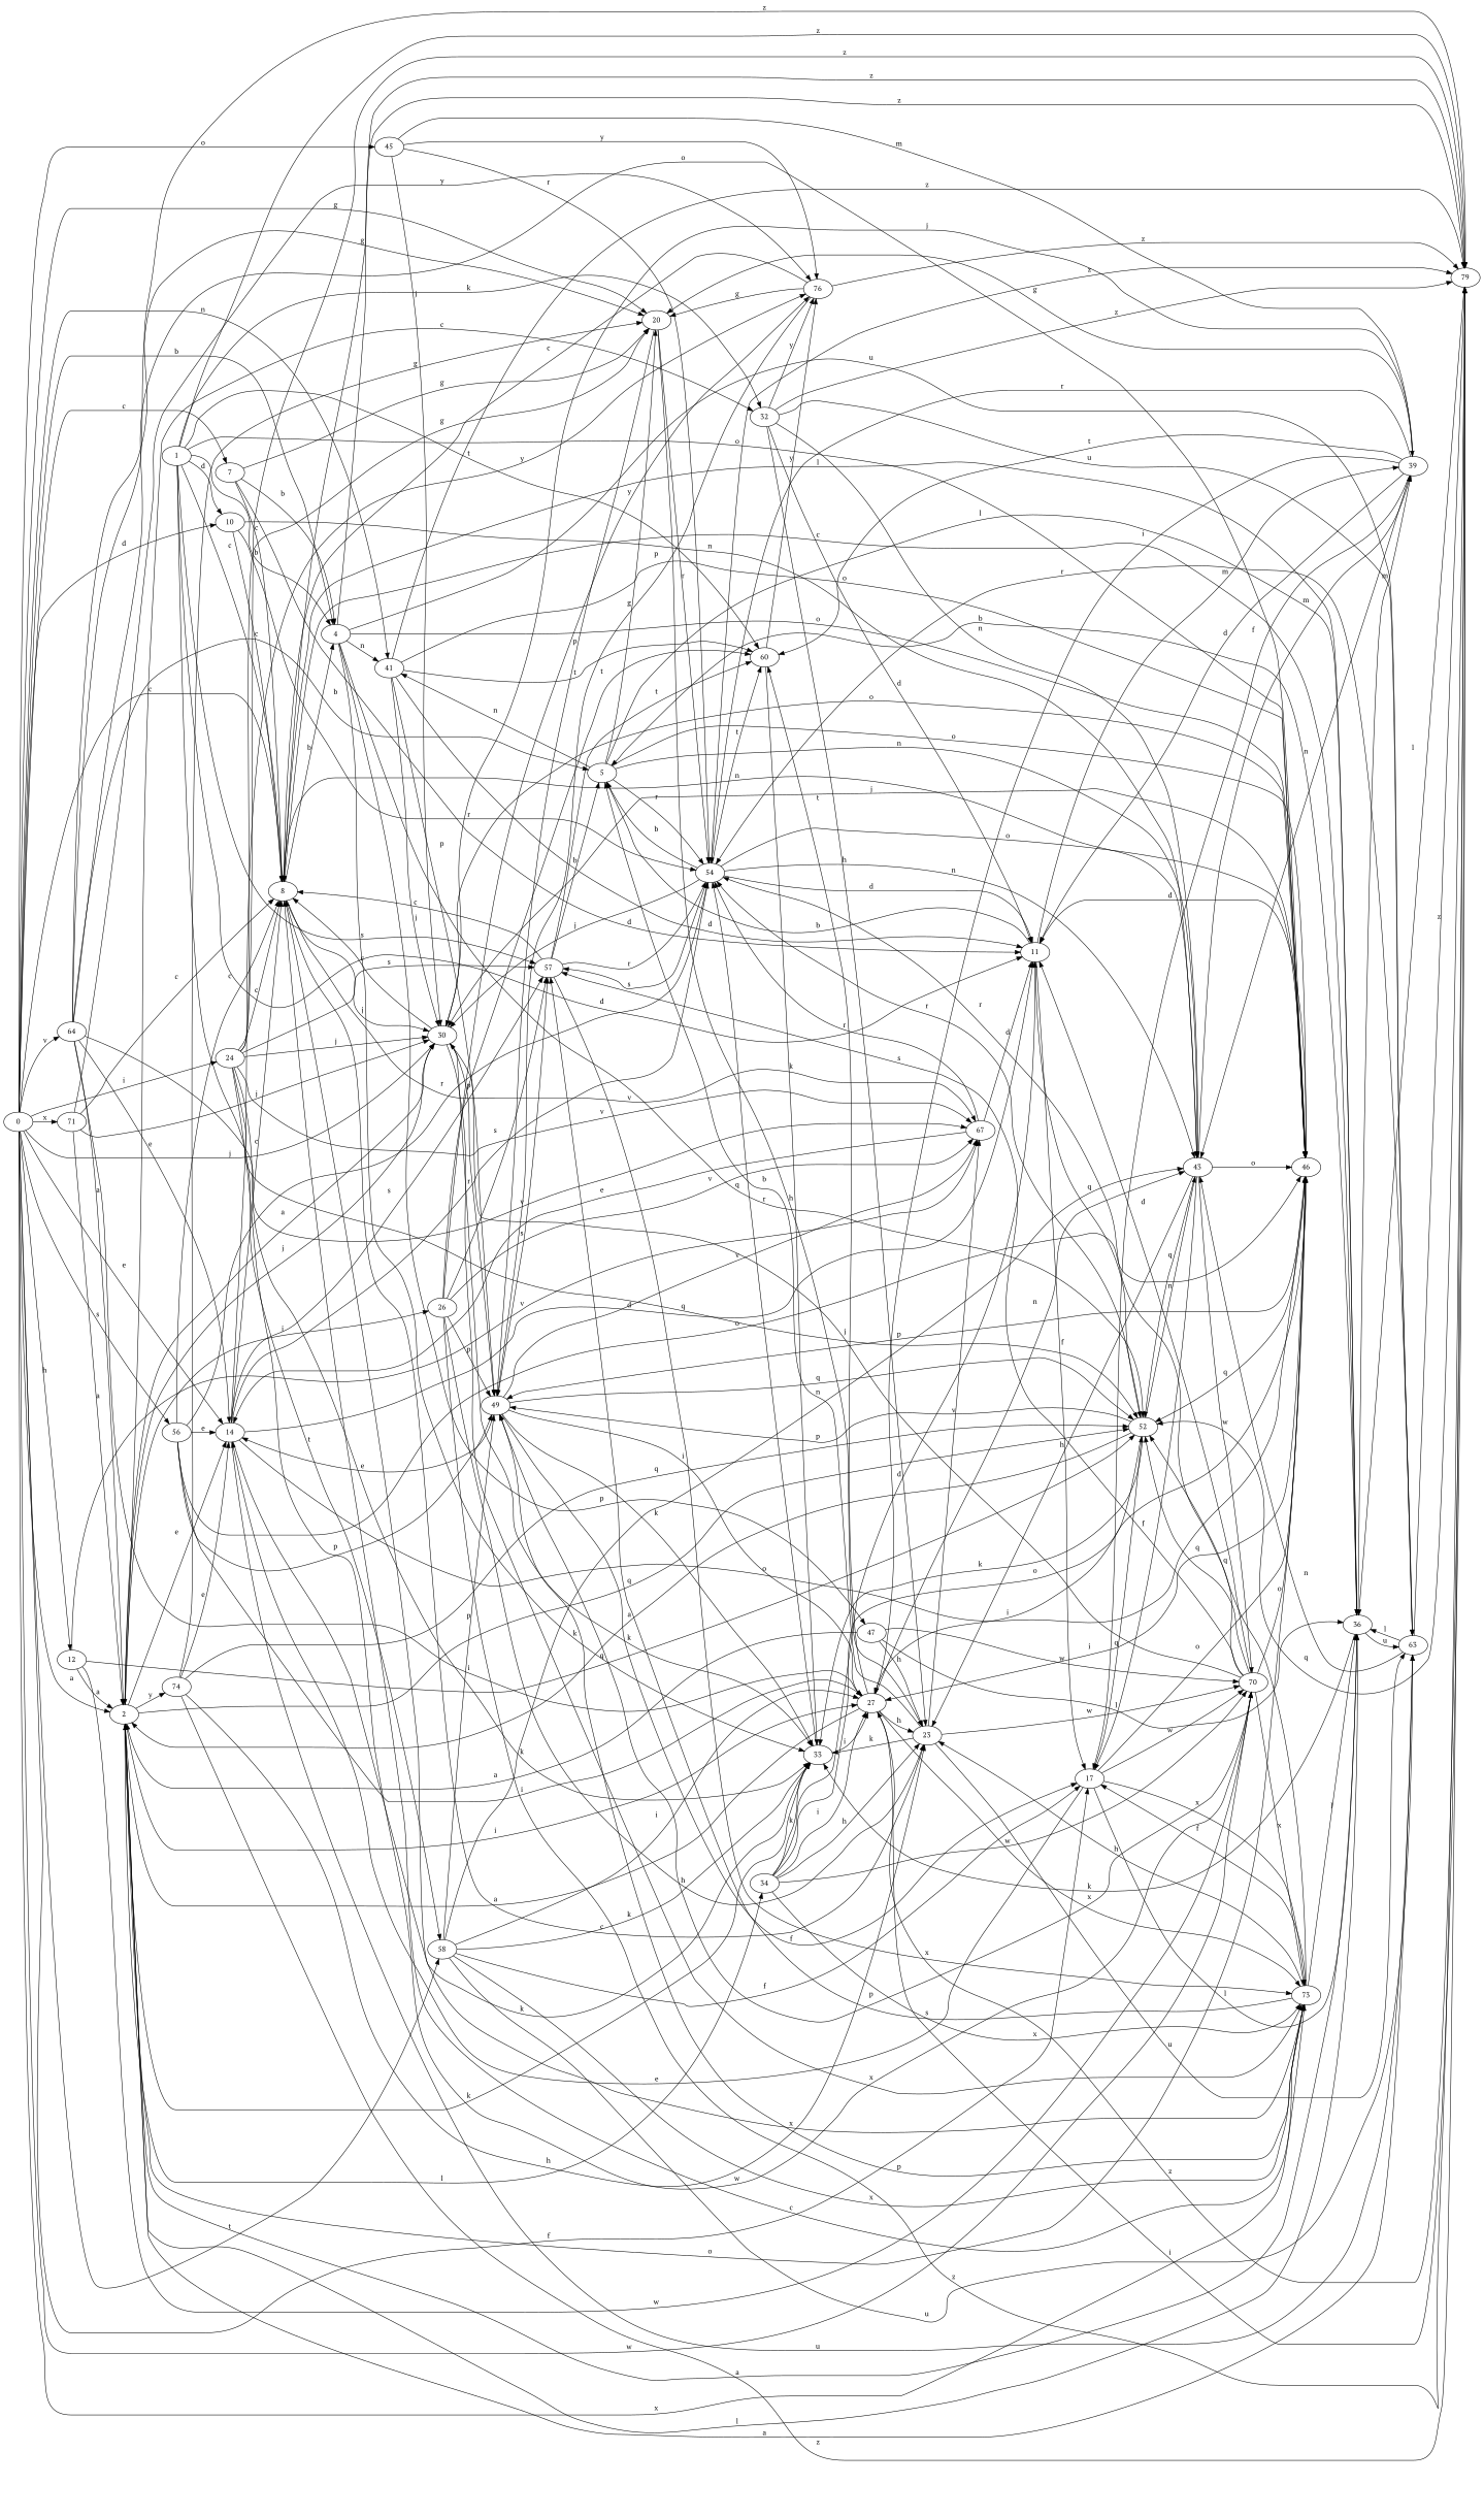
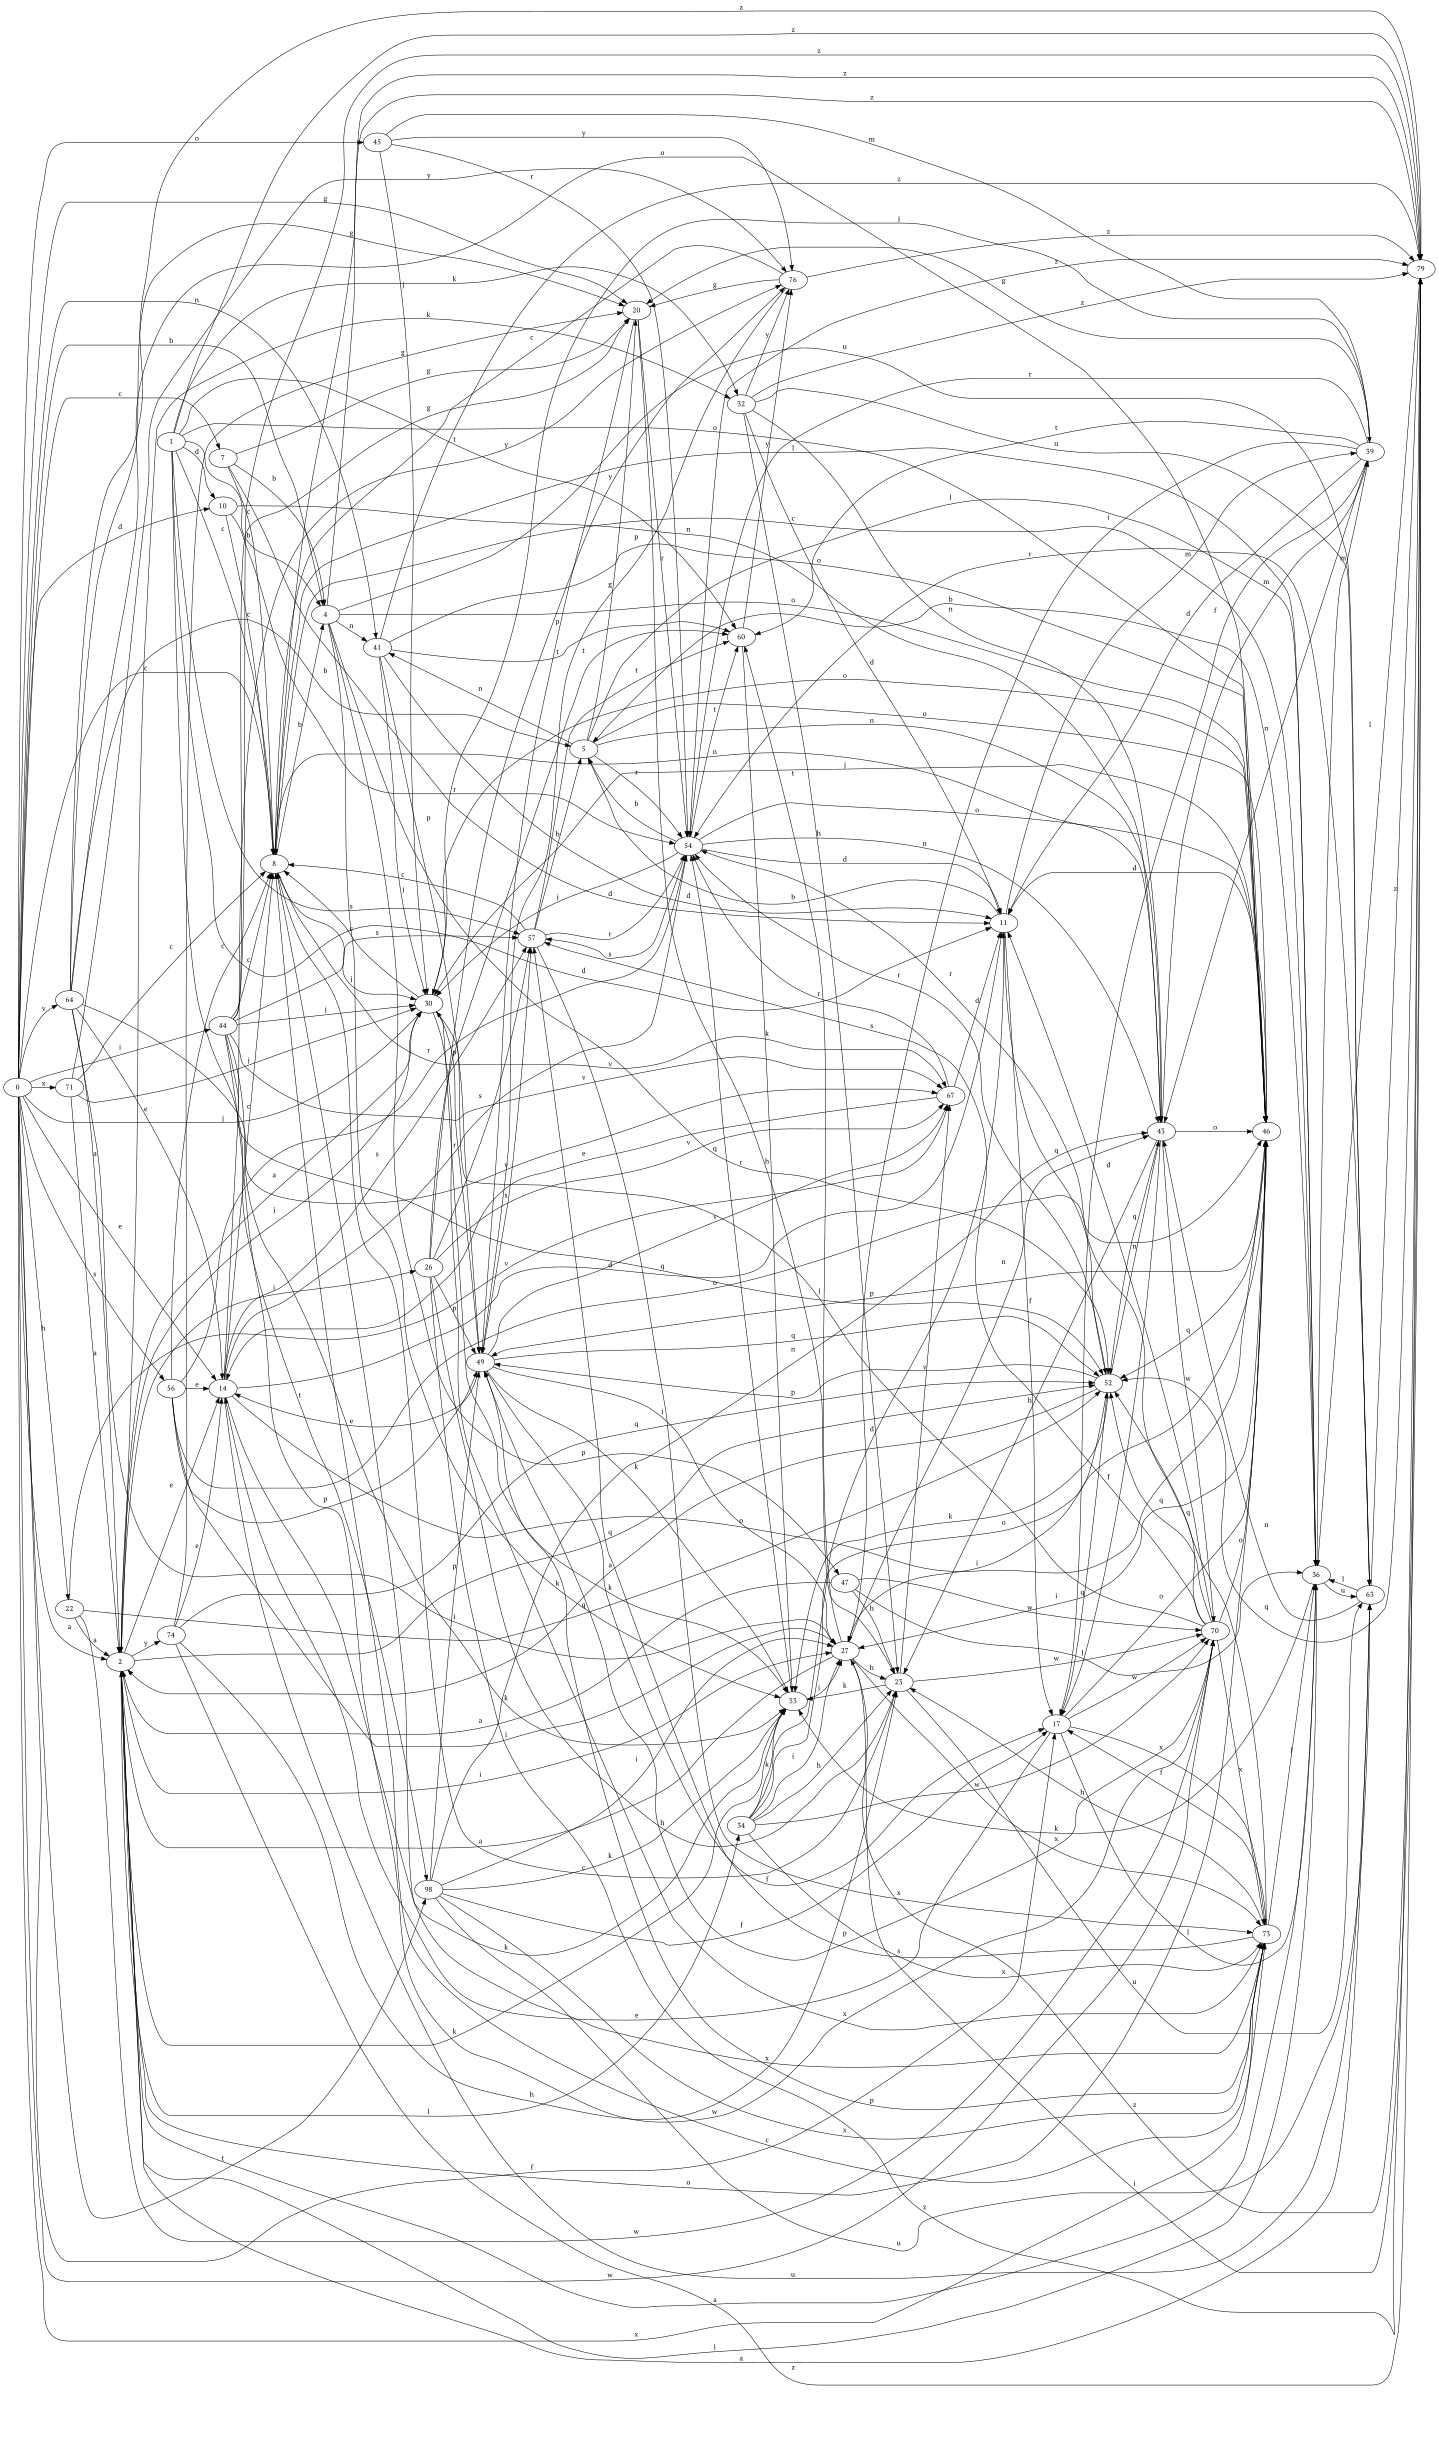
  strict digraph {
    fontname="PT Serif"
    rankdir=LR
    node [fontname="PT Serif"]
    edge [fontname="PT Serif"]
    0
    2
    4
    7
    8
    10
    14
    17
    20
-   22 [label=12]
-   24
+   22
+   24 [label=44]
    30
    41
    45
    56
-   58
+   58 [label=98]
    64
    70
    71
    73
    32
    46
    26
    27
    33
    34
    36
    52
    74
    79
    47
    63
    11
    43
    67
    54
    57
    76
    23
    49
    60
    39
    5
    1
    0 -> 2 [label=a]
    0 -> 4 [label=b]
    0 -> 7 [label=c]
    0 -> 8 [label=c]
    0 -> 10 [label=d]
    0 -> 14 [label=e]
    0 -> 17 [label=f]
    0 -> 20 [label=g]
    0 -> 22 [label=h]
    0 -> 24 [label=i]
    0 -> 30 [label=j]
    0 -> 41 [label=n]
    0 -> 45 [label=o]
    0 -> 56 [label=s]
    0 -> 58 [label=t]
    0 -> 64 [label=v]
    0 -> 70 [label=w]
    0 -> 71 [label=x]
    0 -> 73 [label=x]
    2 -> 14 [label=e]
    2 -> 30 [label=j]
-   2 -> 32 [label=c]
+   2 -> 32 [label=k]
    2 -> 46 [label=o]
    2 -> 26 [label=i]
    2 -> 27 [label=i]
    2 -> 33 [label=k]
    2 -> 34 [label=l]
    2 -> 36 [label=l]
    2 -> 52 [label=q]
    2 -> 74 [label=y]
    4 -> 41 [label=n]
    4 -> 46 [label=o]
    4 -> 33 [label=k]
    4 -> 52 [label=q]
    4 -> 79 [label=z]
    4 -> 47 [label=p]
    4 -> 63 [label=u]
    7 -> 4 [label=b]
    7 -> 8 [label=c]
    7 -> 20 [label=g]
    7 -> 11 [label=d]
    8 -> 4 [label=b]
    8 -> 30 [label=j]
    8 -> 73 [label=x]
    8 -> 36 [label=l]
    8 -> 79 [label=z]
    8 -> 43 [label=n]
    8 -> 67 [label=v]
    10 -> 8 [label=c]
    10 -> 43 [label=n]
    10 -> 54 [label=r]
    14 -> 8 [label=c]
    14 -> 46 [label=o]
    14 -> 33 [label=k]
    14 -> 63 [label=u]
    14 -> 11 [label=d]
    14 -> 54 [label=r]
    14 -> 57 [label=s]
    14 -> 76 [label=y]
    17 -> 14 [label=e]
    17 -> 70 [label=w]
    17 -> 73 [label=x]
    17 -> 46 [label=o]
    17 -> 36 [label=l]
    17 -> 52 [label=q]
    20 -> 54 [label=r]
    20 -> 23 [label=h]
    20 -> 49 [label=p]
    22 -> 2 [label=a]
    22 -> 70 [label=w]
    22 -> 52 [label=q]
    22 -> 67 [label=v]
    24 -> 8 [label=c]
    24 -> 20 [label=g]
    24 -> 30 [label=j]
    24 -> 70 [label=w]
    24 -> 33 [label=k]
    24 -> 52 [label=q]
    24 -> 79 [label=z]
    24 -> 67 [label=v]
    24 -> 57 [label=s]
    30 -> 2 [label=a]
    30 -> 8 [label=c]
    30 -> 73 [label=x]
    30 -> 46 [label=o]
    30 -> 33 [label=k]
    30 -> 49 [label=p]
    41 -> 30 [label=j]
    41 -> 46 [label=o]
    41 -> 79 [label=z]
    41 -> 11 [label=d]
    41 -> 49 [label=p]
    41 -> 60 [label=t]
    45 -> 30 [label=j]
    45 -> 54 [label=r]
    45 -> 76 [label=y]
    45 -> 39 [label=m]
    56 -> 8 [label=c]
    56 -> 14 [label=e]
    56 -> 46 [label=o]
    56 -> 27 [label=i]
    56 -> 54 [label=r]
    56 -> 49 [label=p]
    58 -> 17 [label=f]
    58 -> 73 [label=x]
    58 -> 27 [label=i]
    58 -> 33 [label=k]
    58 -> 63 [label=u]
    58 -> 43 [label=n]
    58 -> 49 [label=p]
    64 -> 2 [label=a]
    64 -> 14 [label=e]
    64 -> 20 [label=g]
    64 -> 46 [label=o]
    64 -> 27 [label=i]
    64 -> 79 [label=z]
    64 -> 67 [label=v]
    64 -> 5 [label=b]
    70 -> 30 [label=j]
    70 -> 73 [label=x]
    70 -> 46 [label=o]
    70 -> 52 [label=q]
    70 -> 11 [label=d]
    70 -> 54 [label=r]
    70 -> 57 [label=s]
    70 -> 49 [label=p]
    71 -> 2 [label=a]
    71 -> 8 [label=c]
    71 -> 30 [label=j]
    71 -> 76 [label=y]
    73 -> 8 [label=c]
    73 -> 17 [label=f]
    73 -> 36 [label=l]
    73 -> 52 [label=q]
    73 -> 57 [label=s]
    73 -> 23 [label=h]
    73 -> 49 [label=p]
    32 -> 79 [label=z]
    32 -> 63 [label=u]
    32 -> 11 [label=d]
    32 -> 43 [label=n]
    32 -> 76 [label=y]
    32 -> 23 [label=h]
    46 -> 30 [label=j]
    46 -> 27 [label=i]
    46 -> 52 [label=q]
    46 -> 11 [label=d]
    46 -> 49 [label=p]
    26 -> 79 [label=z]
    26 -> 67 [label=v]
    26 -> 57 [label=s]
    26 -> 76 [label=y]
    26 -> 23 [label=h]
    26 -> 49 [label=p]
    26 -> 60 [label=t]
    27 -> 2 [label=a]
    27 -> 73 [label=x]
    27 -> 79 [label=z]
    27 -> 43 [label=n]
    27 -> 23 [label=h]
    27 -> 60 [label=t]
    33 -> 27 [label=i]
    33 -> 54 [label=r]
    34 -> 70 [label=w]
    34 -> 73 [label=x]
    34 -> 46 [label=o]
    34 -> 27 [label=i]
    34 -> 33 [label=k]
    34 -> 11 [label=d]
    34 -> 23 [label=h]
    36 -> 2 [label=a]
    36 -> 8 [label=c]
    36 -> 33 [label=k]
    36 -> 63 [label=u]
    36 -> 39 [label=m]
    36 -> 5 [label=b]
    52 -> 2 [label=a]
    52 -> 27 [label=i]
    52 -> 33 [label=k]
    52 -> 43 [label=n]
    52 -> 54 [label=r]
    52 -> 49 [label=p]
    74 -> 14 [label=e]
    74 -> 20 [label=g]
    74 -> 52 [label=q]
    74 -> 79 [label=z]
    74 -> 23 [label=h]
    79 -> 27 [label=i]
    79 -> 36 [label=l]
    79 -> 52 [label=q]
    47 -> 2 [label=a]
    47 -> 70 [label=w]
    47 -> 36 [label=l]
    47 -> 23 [label=h]
    63 -> 2 [label=a]
    63 -> 36 [label=l]
    63 -> 79 [label=z]
    63 -> 43 [label=n]
    63 -> 54 [label=r]
    11 -> 17 [label=f]
    11 -> 52 [label=q]
    11 -> 39 [label=m]
    11 -> 5 [label=b]
    43 -> 17 [label=f]
    43 -> 70 [label=w]
    43 -> 46 [label=o]
    43 -> 52 [label=q]
    43 -> 23 [label=h]
    43 -> 39 [label=m]
    67 -> 14 [label=e]
    67 -> 11 [label=d]
    67 -> 54 [label=r]
    54 -> 30 [label=j]
    54 -> 46 [label=o]
    54 -> 79 [label=z]
    54 -> 11 [label=d]
    54 -> 43 [label=n]
    54 -> 57 [label=s]
    54 -> 60 [label=t]
    54 -> 5 [label=b]
    57 -> 8 [label=c]
    57 -> 73 [label=x]
    57 -> 54 [label=r]
    57 -> 60 [label=t]
    57 -> 5 [label=b]
    76 -> 8 [label=c]
    76 -> 20 [label=g]
    76 -> 79 [label=z]
    76 -> 49 [label=p]
    23 -> 8 [label=c]
    23 -> 70 [label=w]
    23 -> 33 [label=k]
    23 -> 63 [label=u]
    23 -> 67 [label=v]
-   23 -> 5 [label=b]
    49 -> 14 [label=e]
    49 -> 17 [label=f]
    49 -> 27 [label=i]
    49 -> 33 [label=k]
    49 -> 52 [label=q]
    49 -> 67 [label=v]
    49 -> 57 [label=s]
    60 -> 33 [label=k]
    60 -> 76 [label=y]
    39 -> 17 [label=f]
    39 -> 20 [label=g]
    39 -> 30 [label=j]
    39 -> 27 [label=i]
    39 -> 11 [label=d]
    39 -> 43 [label=n]
    39 -> 54 [label=r]
    39 -> 60 [label=t]
    5 -> 20 [label=g]
    5 -> 41 [label=n]
    5 -> 46 [label=o]
    5 -> 36 [label=l]
    5 -> 43 [label=n]
    5 -> 54 [label=r]
    1 -> 4 [label=b]
    1 -> 8 [label=c]
    1 -> 10 [label=d]
    1 -> 58 [label=t]
    1 -> 32 [label=k]
    1 -> 46 [label=o]
    1 -> 79 [label=z]
    1 -> 11 [label=d]
    1 -> 57 [label=s]
    1 -> 60 [label=t]
  }
